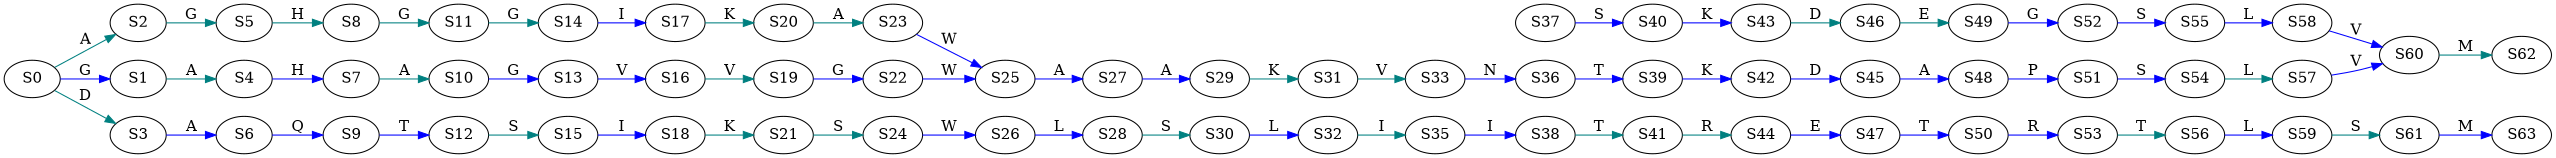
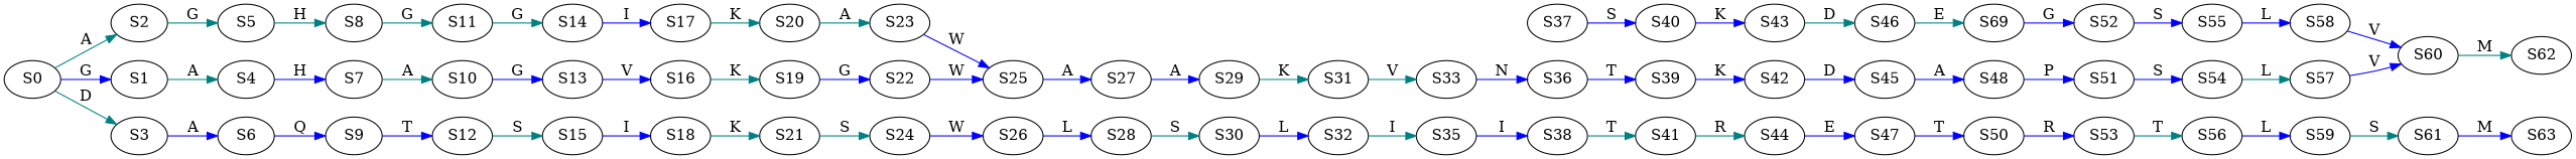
  strict digraph {
    rankdir=LR
    edge [color=blue]
    S0
    S1
    S2
    S3
    S4
    S5
    S6
    S7
    S8
    S9
    S10
    S11
    S12
    S13
    S14
    S15
    S16
    S17
    S18
    S19
    S20
    S21
    S22
    S23
    S24
    S25
    S26
    S27
    S28
    S29
    S30
    S31
    S32
    S33
    S35
    S36
    S38
    S39
    S37
    S40
    S41
    S42
    S43
    S44
    S45
    S46
    S47
    S48
-   S49
+   S49 [label=S69]
    S50
    S51
    S52
    S53
    S54
    S55
    S56
    S57
    S58
    S59
    S60
    S61
    S62
    S63
    S0 -> S1 [label=G]
    S0 -> S2 [color=teal label=A]
    S0 -> S3 [color=teal label=D]
    S1 -> S4 [color=teal label=A]
    S2 -> S5 [color=teal label=G]
    S3 -> S6 [label=A]
    S4 -> S7 [label=H]
    S5 -> S8 [color=teal label=H]
    S6 -> S9 [label=Q]
    S7 -> S10 [color=teal label=A]
    S8 -> S11 [color=teal label=G]
    S9 -> S12 [label=T]
    S10 -> S13 [label=G]
    S11 -> S14 [color=teal label=G]
    S12 -> S15 [color=teal label=S]
    S13 -> S16 [label=V]
    S14 -> S17 [label=I]
    S15 -> S18 [label=I]
-   S16 -> S19 [color=teal label=V]
+   S16 -> S19 [color=teal label=K]
    S17 -> S20 [color=teal label=K]
    S18 -> S21 [color=teal label=K]
    S19 -> S22 [label=G]
    S20 -> S23 [color=teal label=A]
    S21 -> S24 [color=teal label=S]
    S22 -> S25 [label=W]
    S23 -> S25 [label=W]
    S24 -> S26 [label=W]
    S25 -> S27 [label=A]
    S26 -> S28 [label=L]
    S27 -> S29 [label=A]
    S28 -> S30 [color=teal label=S]
    S29 -> S31 [color=teal label=K]
    S30 -> S32 [label=L]
    S31 -> S33 [color=teal label=V]
    S32 -> S35 [color=teal label=I]
    S33 -> S36 [label=N]
    S35 -> S38 [label=I]
    S36 -> S39 [label=T]
    S38 -> S41 [color=teal label=T]
    S39 -> S42 [label=K]
    S37 -> S40 [label=S]
    S40 -> S43 [label=K]
    S41 -> S44 [color=teal label=R]
    S42 -> S45 [label=D]
    S43 -> S46 [color=teal label=D]
    S44 -> S47 [label=E]
    S45 -> S48 [label=A]
    S46 -> S49 [color=teal label=E]
    S47 -> S50 [label=T]
    S48 -> S51 [label=P]
    S49 -> S52 [label=G]
    S50 -> S53 [label=R]
    S51 -> S54 [label=S]
    S52 -> S55 [label=S]
    S53 -> S56 [color=teal label=T]
    S54 -> S57 [color=teal label=L]
    S55 -> S58 [label=L]
    S56 -> S59 [label=L]
    S57 -> S60 [label=V]
    S58 -> S60 [label=V]
    S59 -> S61 [color=teal label=S]
    S60 -> S62 [color=teal label=M]
    S61 -> S63 [label=M]
  }
